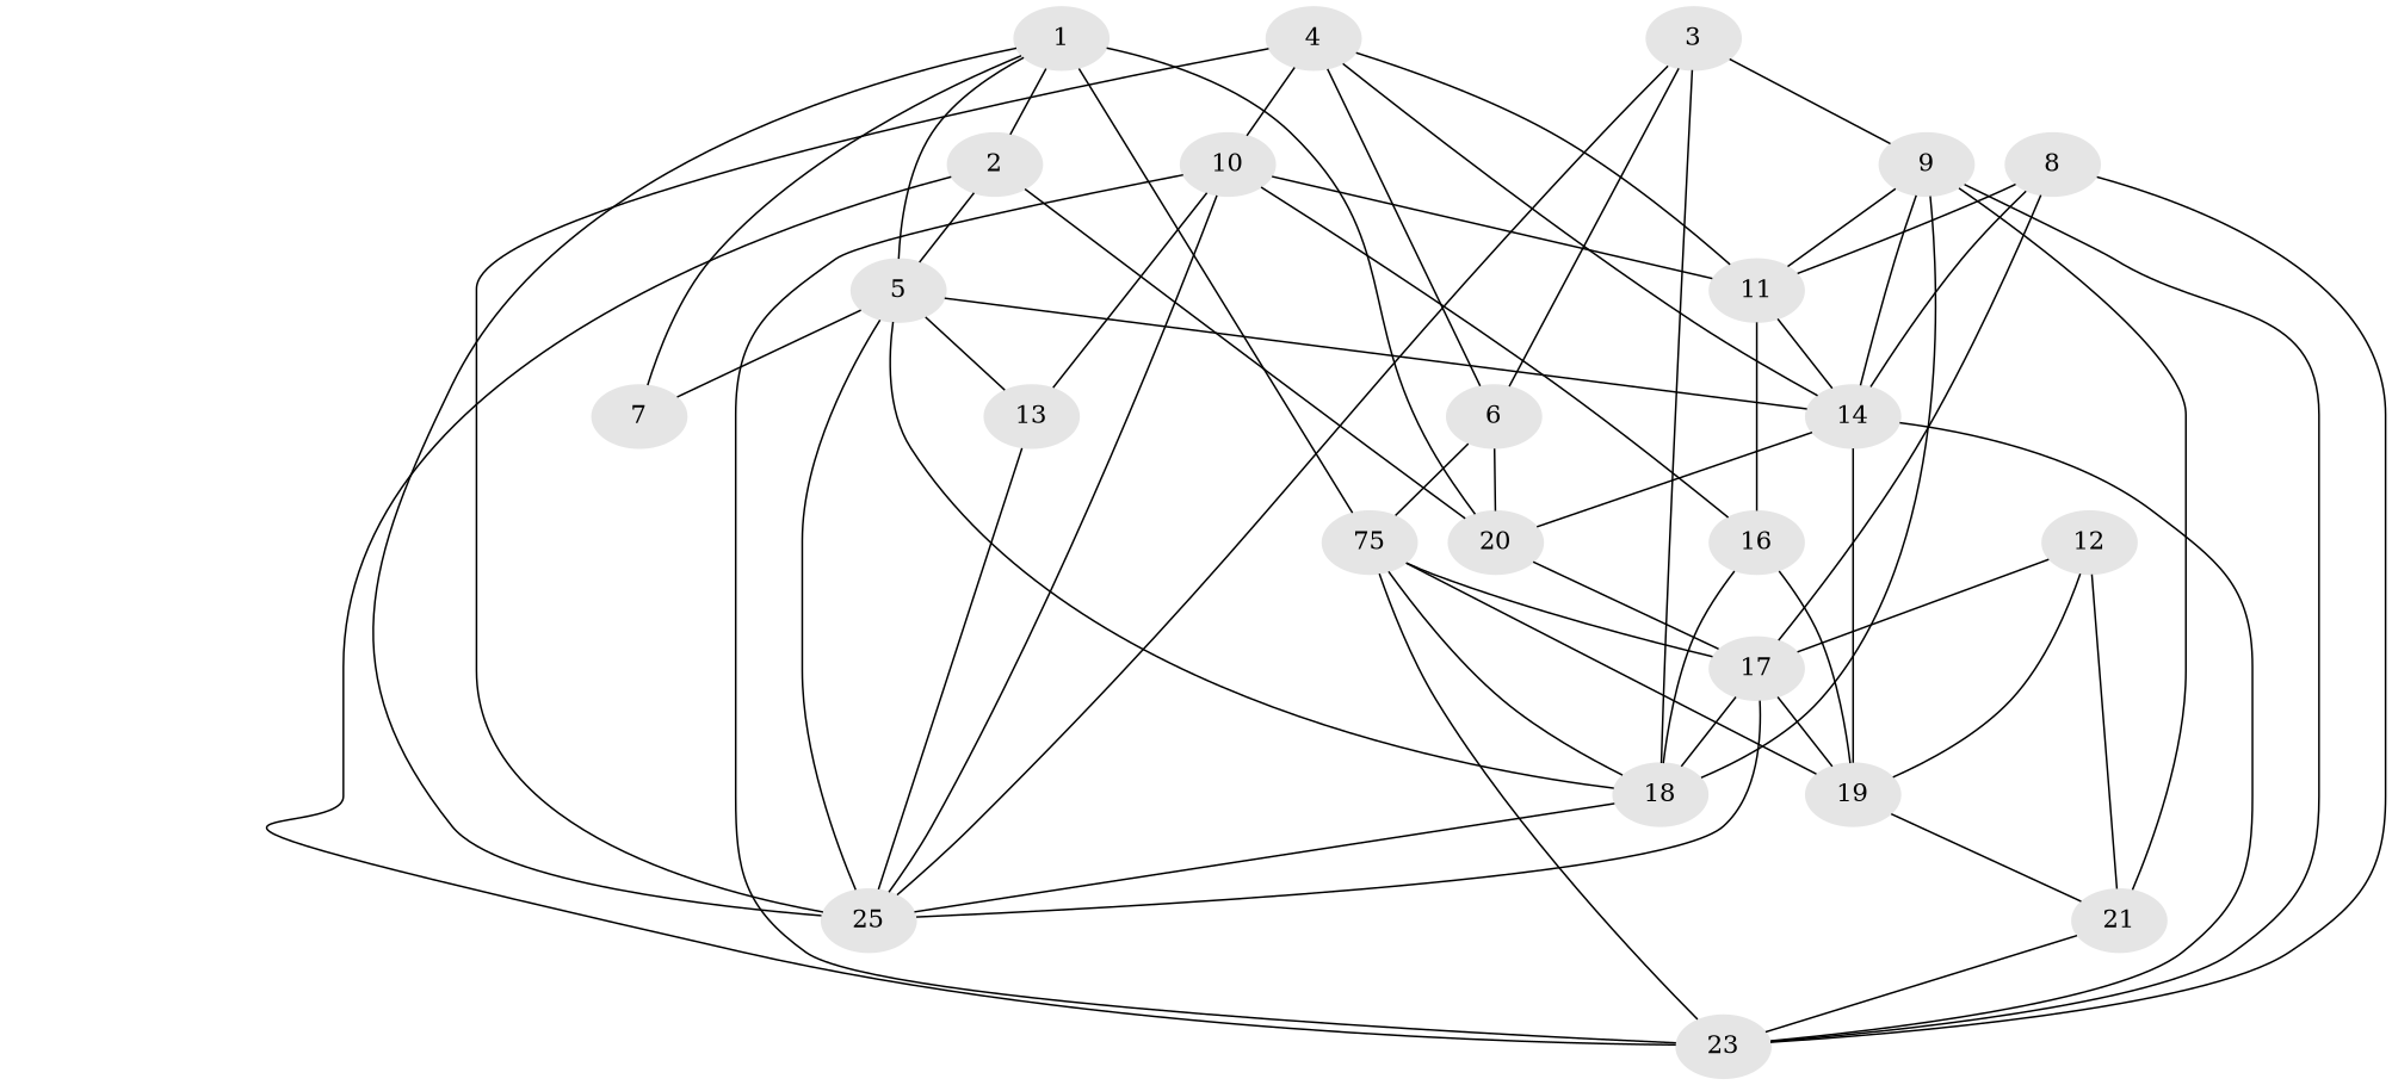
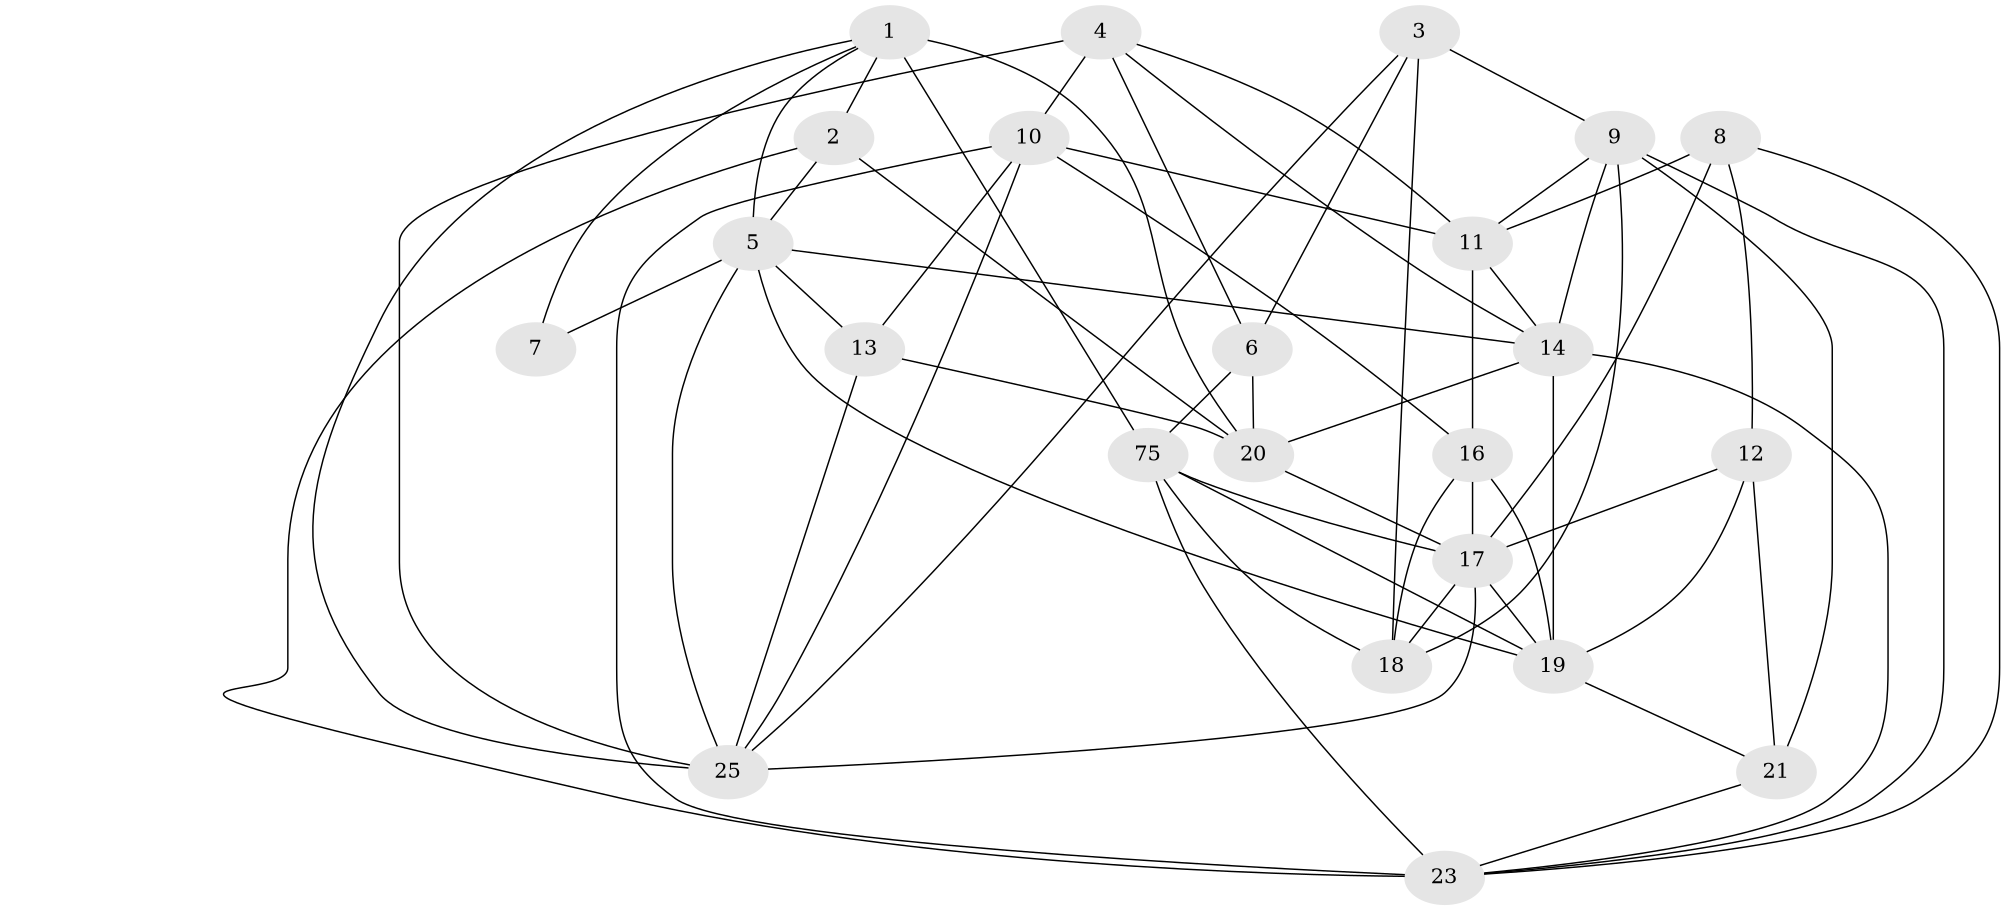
  graph {
    node [color=gray90 style=filled]
    edge [weight=1.0]
    1
    2
    5
    7
    n5 [label=75]
    20
    n7 [label=25]
    23
    14
    13
    19
    18
    17
    3
    6
    9
    11
    21
    4
    10
    16
    8
    12
    1 -- 2
    1 -- 5
    1 -- 7
    1 -- n5 [weight=2.0]
    1 -- 20 [weight=2.0]
    1 -- n7
    2 -- 5
    2 -- 20
    2 -- 23
    5 -- 7 [weight=2.0]
    5 -- n7
    5 -- 14
    5 -- 13
-   5 -- 18
+   5 -- 19
    n5 -- 23 [weight=2.0]
    n5 -- 19 [weight=2.0]
    n5 -- 18
    n5 -- 17
    20 -- 17
    14 -- 20
    14 -- 23
    14 -- 19
+   13 -- 20 [weight=2.0]
    13 -- n7 [weight=2.0]
    19 -- 21
-   18 -- n7
    17 -- n7
    17 -- 19
    17 -- 18
    3 -- n7
    3 -- 18
    3 -- 6
    3 -- 9
    6 -- n5 [weight=2.0]
    6 -- 20 [weight=2.0]
    9 -- 23 [weight=2.0]
    9 -- 14 [weight=2.0]
    9 -- 18 [weight=3.0]
    9 -- 11
    9 -- 21
    11 -- 14 [weight=2.0]
    11 -- 16
    21 -- 23
    4 -- n7 [weight=2.0]
    4 -- 14
    4 -- 6
    4 -- 11
    4 -- 10
    10 -- n7
    10 -- 23 [weight=2.0]
    10 -- 13
    10 -- 11
    10 -- 16 [weight=2.0]
    16 -- 19 [weight=2.0]
    16 -- 18
+   16 -- 17 [weight=2.0]
    8 -- 23
    8 -- 17
    8 -- 11 [weight=2.0]
-   8 -- 14 [weight=2.0]
+   8 -- 12 [weight=2.0]
    12 -- 19 [weight=2.0]
    12 -- 17 [weight=2.0]
    12 -- 21 [weight=2.0]
  }
